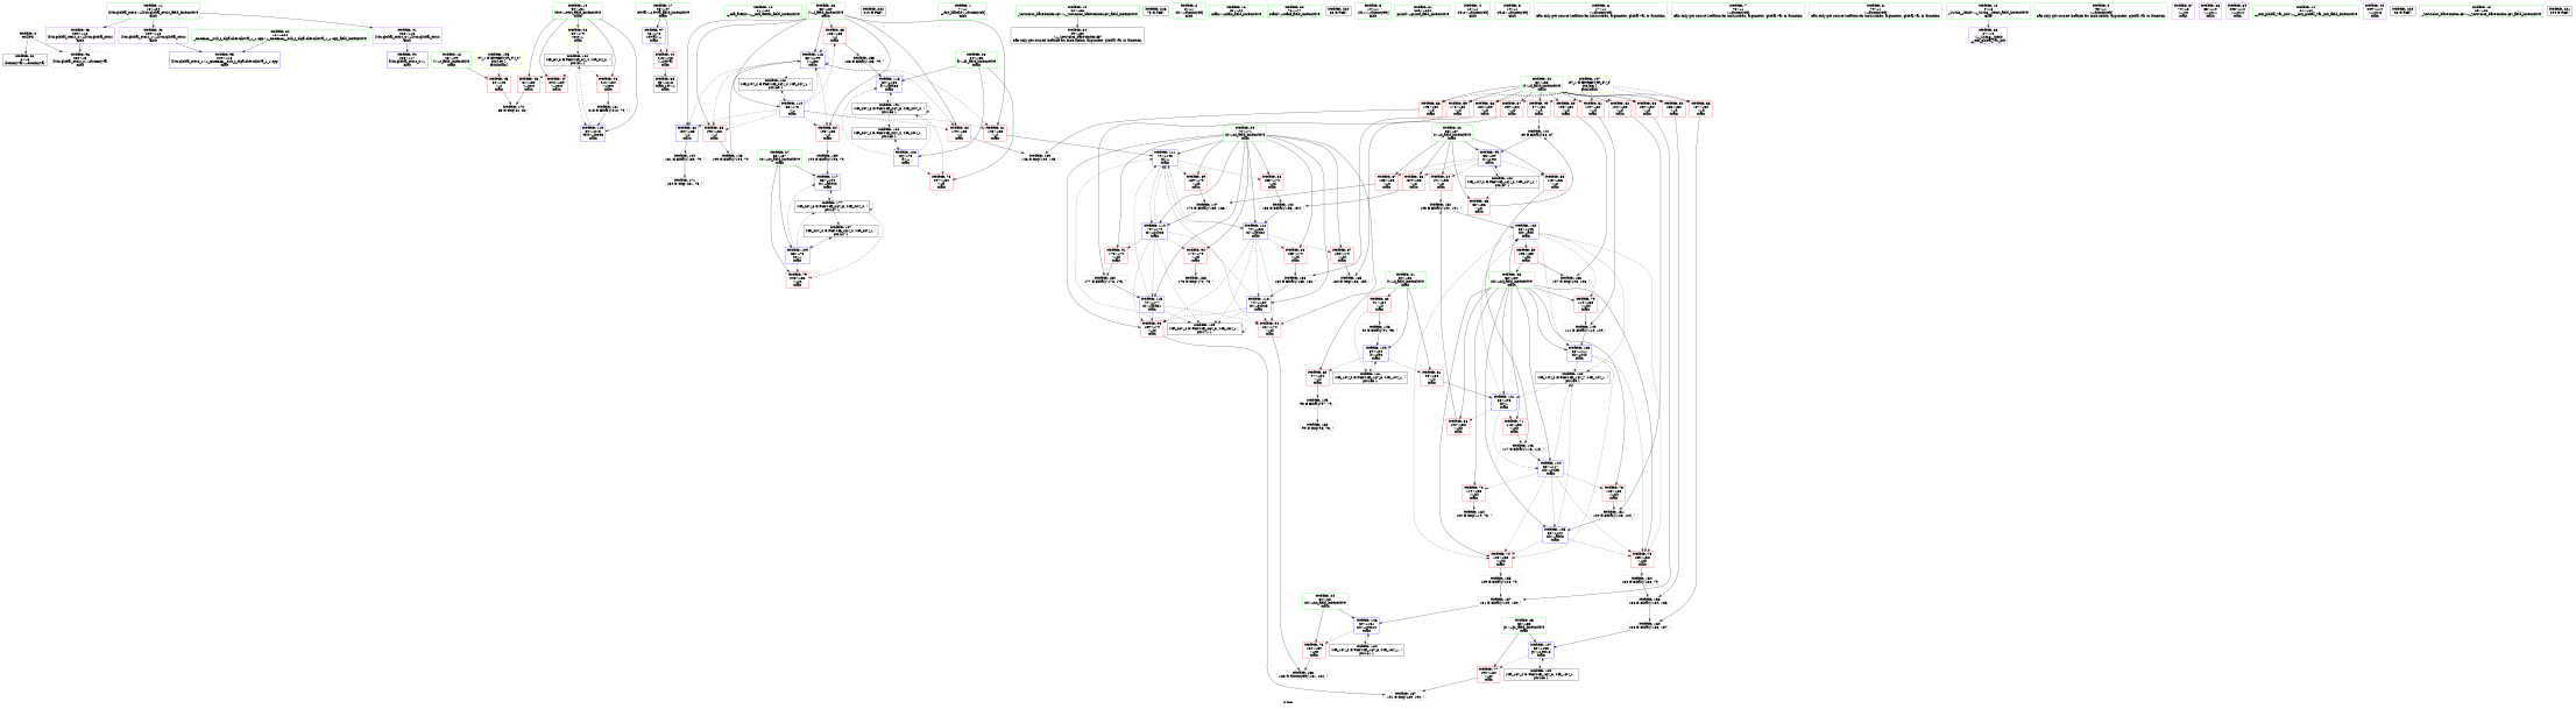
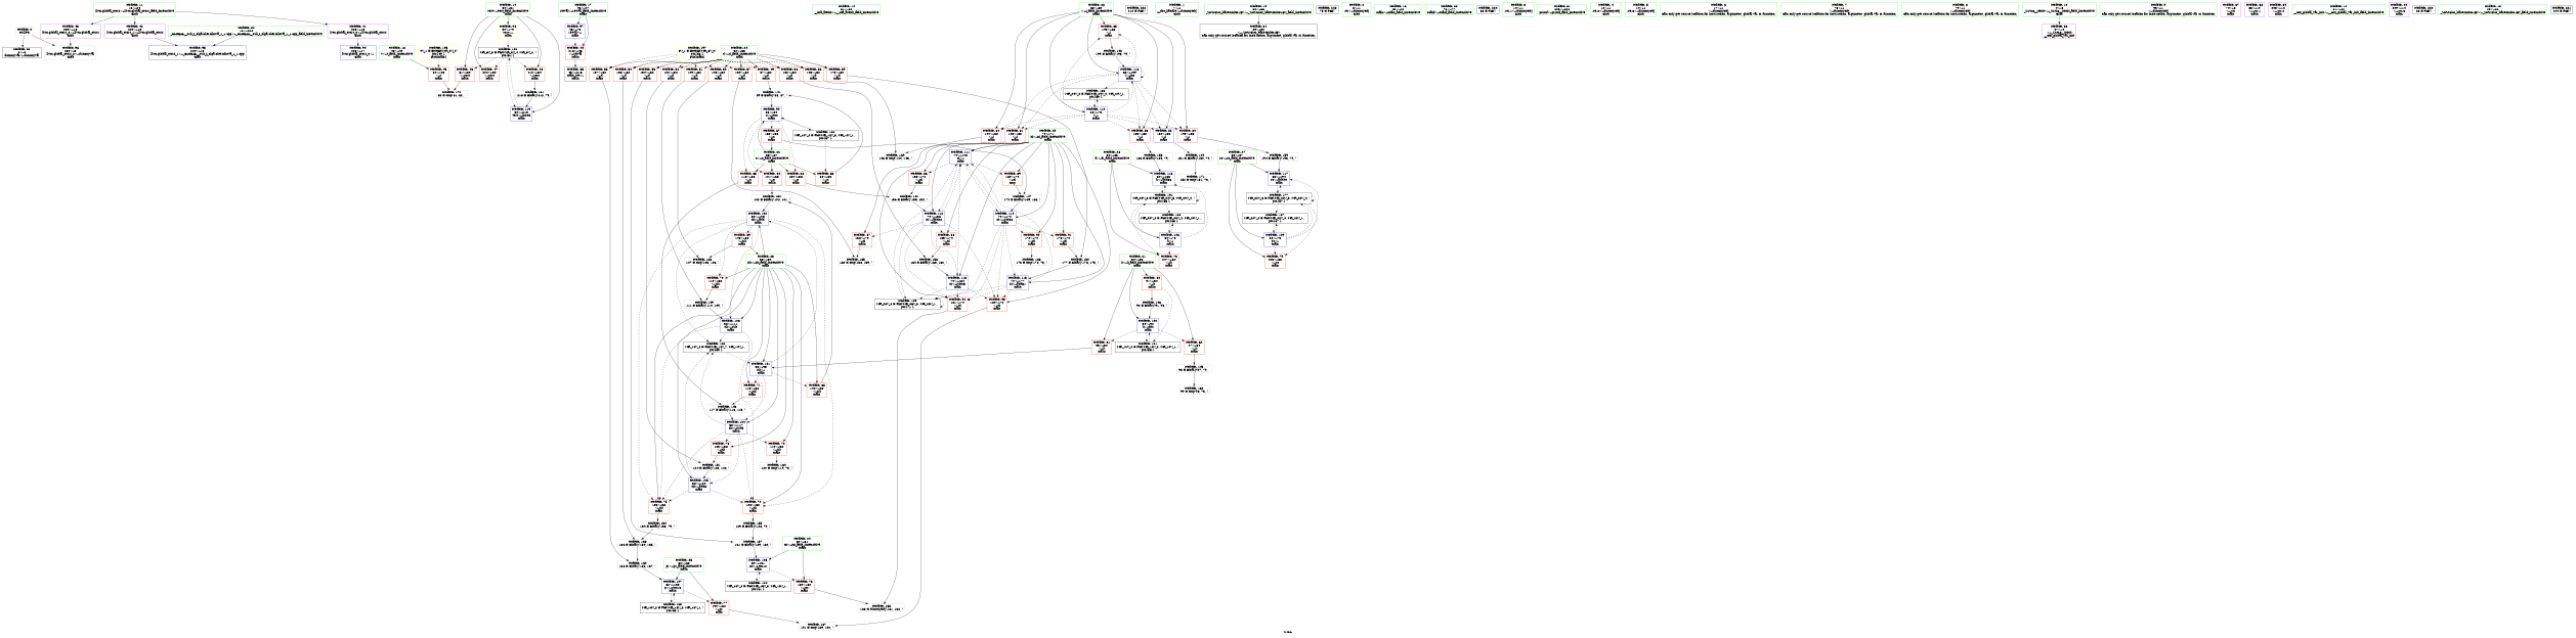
  digraph {
    label=SVFG
    node [color=red shape=record]
    edge [style=solid]
    n1 [color=grey label="{NodeID: 0\nNullPtr}"]
    n2 [color=black label="{NodeID: 33\n2\<--3\ndummyVal\<--dummyVal\n}"]
    n3 [color=blue label="{NodeID: 96\n230\<--3\nllvm.global_ctors_2\<--dummyVal\nGlob }" style=dotted]
    n4 [color=black label="{NodeID: 180\nMR_6V_3 = PHI(MR_6V_4, MR_6V_2, )\npts\{51 \}\n}"]
    n5 [label="{NodeID: 46\n81\<--50\n\<--test\nmain\n}"]
    n6 [label="{NodeID: 47\n202\<--50\n\<--test\nmain\n}"]
    n7 [label="{NodeID: 48\n212\<--50\n\<--test\nmain\n}"]
    n8 [color=blue label="{NodeID: 119\n50\<--213\ntest\<--inc45\nmain\n}"]
    n9 [color=grey label="{NodeID: 170\n83 = cmp(81, 82, )\n}"]
    n10 [color=grey label="{NodeID: 161\n213 = Binary(212, 79, )\n}"]
    n11 [color=blue label="{NodeID: 97\n46\<--73\nretval\<--\nmain\n}"]
    n12 [label="{NodeID: 44\n216\<--46\n\<--retval\nmain\n}"]
    n13 [color=black label="{NodeID: 35\n45\<--216\nmain_ret\<--\nmain\n}"]
    n14 [color=green label="{NodeID: 14\n31\<--32\n__cxa_atexit\<--__cxa_atexit_field_insensitive\n}"]
    n15 [color=blue label="{NodeID: 111\n70\<--148\nni\<--\nmain\n}"]
    n16 [label="{NodeID: 86\n155\<--70\n\<--ni\nmain\n}"]
-   n17 [label="{NodeID: 89\n169\<--70\n\<--ni\nmain\n}"]
+   n17 [label="{NodeID: 89\n169\<--70\n\<--ni\ncmp\n}"]
    n18 [color=blue label="{NodeID: 112\n70\<--156\nni\<--add22\nmain\n}"]
    n19 [color=blue label="{NodeID: 114\n70\<--170\nni\<--sub28\nmain\n}"]
    n20 [color=grey label="{NodeID: 142\n156 = Binary(155, 154, )\n}"]
    n21 [color=grey label="{NodeID: 147\n170 = Binary(169, 168, )\n}"]
    n22 [label="{NodeID: 87\n158\<--70\n\<--ni\nmain\n}"]
    n23 [label="{NodeID: 88\n163\<--70\n\<--ni\nmain\n}"]
    n24 [label="{NodeID: 92\n181\<--70\n\<--ni\nmain\n}"]
    n25 [label="{NodeID: 93\n189\<--70\n\<--ni\nmain\n}"]
    n26 [color=blue label="{NodeID: 113\n70\<--164\nni\<--sub25\nmain\n}"]
    n27 [color=black label="{NodeID: 189\nMR_26V_2 = PHI(MR_26V_3, MR_26V_1, )\npts\{71 \}\n}"]
    n28 [label="{NodeID: 90\n172\<--70\n\<--ni\nmain\n}"]
    n29 [label="{NodeID: 91\n176\<--70\n\<--ni\nmain\n}"]
    n30 [color=blue label="{NodeID: 115\n70\<--177\nni\<--add31\nmain\n}"]
    n31 [color=grey label="{NodeID: 165\n160 = cmp(158, 159, )\n}"]
    n32 [color=grey label="{NodeID: 156\n164 = Binary(163, 162, )\n}"]
    n33 [color=grey label="{NodeID: 166\n183 = dummyObj(181, 182, )\n}"]
    n34 [color=grey label="{NodeID: 167\n191 = cmp(189, 190, )\n}"]
    n35 [color=grey label="{NodeID: 163\n173 = cmp(172, 73, )\n}"]
    n36 [color=grey label="{NodeID: 150\n177 = Binary(176, 175, )\n}"]
    n37 [color=green label="{NodeID: 28\n68\<--69\ni\<--i_field_insensitive\nmain\n}"]
    n38 [label="{NodeID: 80\n144\<--68\n\<--i\nmain\n}"]
    n39 [label="{NodeID: 81\n148\<--68\n\<--i\nmain\n}"]
    n40 [color=blue label="{NodeID: 82\n150\<--68\n\<--i\nmain\n}"]
    n41 [label="{NodeID: 83\n185\<--68\n\<--i\nmain\n}"]
    n42 [label="{NodeID: 84\n193\<--68\n\<--i\nmain\n}"]
    n43 [label="{NodeID: 85\n198\<--68\n\<--i\nmain\n}"]
    n44 [color=blue label="{NodeID: 110\n68\<--73\ni\<--\nmain\n}"]
    n45 [color=blue label="{NodeID: 118\n68\<--199\ni\<--inc\nmain\n}"]
    n46 [color=grey label="{NodeID: 169\n146 = cmp(144, 145, )\n}"]
    n47 [color=grey label="{NodeID: 144\n151 = Binary(150, 79, )\n}"]
    n48 [color=grey label="{NodeID: 153\n186 = Binary(185, 79, )\n}"]
    n49 [color=grey label="{NodeID: 159\n194 = Binary(193, 79, )\n}"]
    n50 [color=grey label="{NodeID: 148\n199 = Binary(198, 79, )\n}"]
    n51 [color=black label="{NodeID: 188\nMR_24V_2 = PHI(MR_24V_4, MR_24V_1, )\npts\{69 \}\n}"]
    n52 [color=grey label="{NodeID: 171\n152 = cmp(151, 73, )\n}"]
    n53 [color=blue label="{NodeID: 116\n64\<--186\nfr\<--add36\nmain\n}"]
    n54 [color=blue label="{NodeID: 117\n66\<--194\nsc\<--add40\nmain\n}"]
    n55 [color=purple label="{NodeID: 42\n229\<--16\nllvm.global_ctors_1\<--llvm.global_ctors\nGlob }"]
    n56 [color=blue label="{NodeID: 95\n229\<--18\nllvm.global_ctors_1\<--_GLOBAL__sub_I_olga.chernikova_1_1.cpp\nGlob }"]
    n57 [color=black label="{NodeID: 222\n210 = PHI()\n}"]
    n58 [label="{NodeID: 56\n145\<--52\n\<--d\nmain\n}"]
    n59 [color=black label="{NodeID: 191\nMR_20V_6 = PHI(MR_20V_5, MR_20V_4, )\npts\{65 \}\n}"]
    n60 [color=black label="{NodeID: 186\nMR_20V_2 = PHI(MR_20V_4, MR_20V_1, )\npts\{65 \}\n}"]
    n61 [label="{NodeID: 78\n207\<--64\n\<--fr\nmain\n}"]
    n62 [label="{NodeID: 70\n110\<--58\n\<--nk\nmain\n}"]
    n63 [color=grey label="{NodeID: 149\n111 = Binary(110, 109, )\n}"]
    n64 [color=blue label="{NodeID: 103\n58\<--111\nnk\<--sub\nmain\n}"]
    n65 [color=black label="{NodeID: 183\nMR_14V_2 = PHI(MR_14V_7, MR_14V_1, )\npts\{59 \}\n}"]
    n66 [label="{NodeID: 74\n128\<--58\n\<--nk\nmain\n}"]
    n67 [label="{NodeID: 75\n133\<--58\n\<--nk\nmain\n}"]
    n68 [color=black label="{NodeID: 177\nMR_22V_6 = PHI(MR_22V_5, MR_22V_4, )\npts\{67 \}\n}"]
    n69 [color=green label="{NodeID: 1\n7\<--1\n__dso_handle\<--dummyObj\nGlob }"]
    n70 [color=black label="{NodeID: 181\nMR_10V_2 = PHI(MR_10V_3, MR_10V_1, )\npts\{55 \}\n}"]
    n71 [color=blue label="{NodeID: 100\n54\<--92\nk\<--dec\nmain\n}"]
    n72 [label="{NodeID: 60\n91\<--54\n\<--k\nmain\n}"]
    n73 [color=grey label="{NodeID: 146\n92 = Binary(91, 93, )\n}"]
    n74 [label="{NodeID: 61\n95\<--54\n\<--k\nmain\n}"]
    n75 [label="{NodeID: 62\n97\<--54\n\<--k\nmain\n}"]
    n76 [color=blue label="{NodeID: 101\n58\<--95\nnk\<--\nmain\n}"]
    n77 [color=grey label="{NodeID: 145\n98 = Binary(97, 79, )\n}"]
    n78 [color=yellow label="{NodeID: 98\n50\<--79\ntest\<--\nmain\n}"]
    n79 [color=green label="{NodeID: 15\n30\<--36\n_ZNSt8ios_base4InitD1Ev\<--_ZNSt8ios_base4InitD1Ev_field_insensitive\n}"]
    n80 [color=black label="{NodeID: 34\n29\<--30\n\<--_ZNSt8ios_base4InitD1Ev\nCan only get source location for instruction, argument, global var or function.}"]
    n81 [color=yellow label="{NodeID: 195\n4V_1 = ENCHI(MR_4V_0)\npts\{49 \}\nFun[main]}" style=double]
    n82 [label="{NodeID: 45\n82\<--48\n\<--t\nmain\n}"]
    n83 [color=green label="{NodeID: 29\n70\<--71\nni\<--ni_field_insensitive\nmain\n}"]
    n84 [color=purple label="{NodeID: 43\n230\<--16\nllvm.global_ctors_2\<--llvm.global_ctors\nGlob }"]
    n85 [color=black label="{NodeID: 223\n75 = PHI()\n}"]
    n86 [label="{NodeID: 57\n159\<--52\n\<--d\nmain\n}"]
    n87 [color=grey label="{NodeID: 154\n134 = Binary(133, 79, )\n}"]
    n88 [color=grey label="{NodeID: 158\n136 = Binary(134, 135, )\n}"]
    n89 [color=grey label="{NodeID: 160\n138 = Binary(136, 137, )\n}"]
    n90 [color=blue label="{NodeID: 107\n62\<--138\npr\<--rem15\nmain\n}"]
    n91 [label="{NodeID: 71\n116\<--58\n\<--nk\nmain\n}"]
    n92 [color=grey label="{NodeID: 143\n117 = Binary(116, 115, )\n}"]
    n93 [color=blue label="{NodeID: 104\n58\<--117\nnk\<--sub5\nmain\n}"]
    n94 [label="{NodeID: 72\n119\<--58\n\<--nk\nmain\n}"]
    n95 [label="{NodeID: 73\n123\<--58\n\<--nk\nmain\n}"]
    n96 [color=blue label="{NodeID: 105\n58\<--124\nnk\<--add8\nmain\n}"]
    n97 [color=grey label="{NodeID: 168\n107 = cmp(105, 106, )\n}"]
    n98 [color=green label="{NodeID: 2\n8\<--1\n.str\<--dummyObj\nGlob }"]
    n99 [color=black label="{NodeID: 182\nMR_12V_2 = PHI(MR_12V_3, MR_12V_1, )\npts\{57 \}\n}"]
    n100 [label="{NodeID: 63\n88\<--56\n\<--n\nmain\n}"]
    n101 [color=blue label="{NodeID: 99\n56\<--89\nn\<--rem\nmain\n}"]
    n102 [color=grey label="{NodeID: 141\n89 = Binary(88, 87, )\n}"]
    n103 [label="{NodeID: 64\n101\<--56\n\<--n\nmain\n}"]
    n104 [label="{NodeID: 65\n115\<--56\n\<--n\nmain\n}"]
    n105 [label="{NodeID: 66\n154\<--56\n\<--n\nmain\n}"]
    n106 [label="{NodeID: 67\n168\<--56\n\<--n\nmain\n}"]
    n107 [color=grey label="{NodeID: 152\n103 = Binary(102, 101, )\n}"]
    n108 [color=blue label="{NodeID: 102\n58\<--103\nnk\<--add\nmain\n}"]
    n109 [color=green label="{NodeID: 16\n43\<--44\nmain\<--main_field_insensitive\n}"]
    n110 [color=green label="{NodeID: 30\n76\<--77\nscanf\<--scanf_field_insensitive\n}"]
    n111 [color=black label="{NodeID: 224\n86 = PHI()\n}"]
    n112 [label="{NodeID: 58\n162\<--52\n\<--d\nmain\n}"]
    n113 [color=grey label="{NodeID: 155\n129 = Binary(128, 79, )\n}"]
    n114 [color=grey label="{NodeID: 157\n131 = Binary(129, 130, )\n}"]
    n115 [color=blue label="{NodeID: 106\n60\<--131\nnx\<--rem12\nmain\n}"]
    n116 [color=black label="{NodeID: 184\nMR_16V_2 = PHI(MR_16V_3, MR_16V_1, )\npts\{61 \}\n}"]
    n117 [label="{NodeID: 76\n182\<--60\n\<--nx\nmain\n}"]
    n118 [color=grey label="{NodeID: 164\n120 = cmp(119, 73, )\n}"]
    n119 [color=green label="{NodeID: 3\n10\<--1\n.str.1\<--dummyObj\nGlob }"]
    n120 [label="{NodeID: 68\n102\<--58\n\<--nk\nmain\n}"]
    n121 [label="{NodeID: 69\n105\<--58\n\<--nk\nmain\n}"]
    n122 [color=grey label="{NodeID: 162\n99 = cmp(98, 73, )\n}"]
    n123 [color=green label="{NodeID: 17\n46\<--47\nretval\<--retval_field_insensitive\nmain\n}"]
    n124 [color=yellow label="{NodeID: 197\n8V_1 = ENCHI(MR_8V_0)\npts\{53 \}\nFun[main]}" style=double]
    n125 [label="{NodeID: 49\n87\<--52\n\<--d\nmain\n}"]
    n126 [label="{NodeID: 50\n106\<--52\n\<--d\nmain\n}"]
    n127 [label="{NodeID: 51\n109\<--52\n\<--d\nmain\n}"]
    n128 [label="{NodeID: 52\n122\<--52\n\<--d\nmain\n}"]
    n129 [label="{NodeID: 53\n130\<--52\n\<--d\nmain\n}"]
    n130 [label="{NodeID: 54\n135\<--52\n\<--d\nmain\n}"]
    n131 [label="{NodeID: 55\n137\<--52\n\<--d\nmain\n}"]
    n132 [label="{NodeID: 59\n175\<--52\n\<--d\nmain\n}"]
    n133 [color=grey label="{NodeID: 151\n124 = Binary(123, 122, )\n}"]
    n134 [color=green label="{NodeID: 31\n205\<--206\nprintf\<--printf_field_insensitive\n}"]
    n135 [color=green label="{NodeID: 4\n12\<--1\n.str.2\<--dummyObj\nGlob }"]
    n136 [color=green label="{NodeID: 23\n58\<--59\nnk\<--nk_field_insensitive\nmain\n}"]
    n137 [color=green label="{NodeID: 18\n48\<--49\nt\<--t_field_insensitive\nmain\n}"]
    n138 [color=green label="{NodeID: 32\n18\<--224\n_GLOBAL__sub_I_olga.chernikova_1_1.cpp\<--_GLOBAL__sub_I_olga.chernikova_1_1.cpp_field_insensitive\n}"]
    n139 [color=green label="{NodeID: 5\n14\<--1\n.str.3\<--dummyObj\nGlob }"]
    n140 [color=black label="{NodeID: 185\nMR_18V_2 = PHI(MR_18V_3, MR_18V_1, )\npts\{63 \}\n}"]
    n141 [label="{NodeID: 77\n190\<--62\n\<--pr\nmain\n}"]
    n142 [color=green label="{NodeID: 19\n50\<--51\ntest\<--test_field_insensitive\nmain\n}"]
    n143 [color=blue label="{NodeID: 108\n64\<--73\nfr\<--\nmain\n}"]
    n144 [color=green label="{NodeID: 6\n17\<--1\n\<--dummyObj\nCan only get source location for instruction, argument, global var or function.}"]
    n145 [color=green label="{NodeID: 20\n52\<--53\nd\<--d_field_insensitive\nmain\n}"]
    n146 [color=black label="{NodeID: 187\nMR_22V_2 = PHI(MR_22V_4, MR_22V_1, )\npts\{67 \}\n}"]
    n147 [label="{NodeID: 79\n208\<--66\n\<--sc\nmain\n}"]
    n148 [color=blue label="{NodeID: 109\n66\<--73\nsc\<--\nmain\n}"]
    n149 [color=green label="{NodeID: 7\n73\<--1\n\<--dummyObj\nCan only get source location for instruction, argument, global var or function.}"]
    n150 [color=green label="{NodeID: 21\n54\<--55\nk\<--k_field_insensitive\nmain\n}"]
    n151 [color=green label="{NodeID: 8\n79\<--1\n\<--dummyObj\nCan only get source location for instruction, argument, global var or function.}"]
    n152 [color=green label="{NodeID: 22\n56\<--57\nn\<--n_field_insensitive\nmain\n}"]
    n153 [color=purple label="{NodeID: 36\n27\<--4\n\<--_ZStL8__ioinit\n__cxx_global_var_init\n}"]
    n154 [color=green label="{NodeID: 9\n93\<--1\n\<--dummyObj\nCan only get source location for instruction, argument, global var or function.}"]
    n155 [color=purple label="{NodeID: 37\n74\<--8\n\<--.str\nmain\n}"]
    n156 [color=green label="{NodeID: 10\n4\<--6\n_ZStL8__ioinit\<--_ZStL8__ioinit_field_insensitive\nGlob }"]
    n157 [color=green label="{NodeID: 24\n60\<--61\nnx\<--nx_field_insensitive\nmain\n}"]
    n158 [color=purple label="{NodeID: 38\n85\<--10\n\<--.str.1\nmain\n}"]
    n159 [color=blue label="{NodeID: 94\n228\<--17\nllvm.global_ctors_0\<--\nGlob }"]
    n160 [color=green label="{NodeID: 11\n16\<--20\nllvm.global_ctors\<--llvm.global_ctors_field_insensitive\nGlob }"]
    n161 [color=purple label="{NodeID: 41\n228\<--16\nllvm.global_ctors_0\<--llvm.global_ctors\nGlob }"]
    n162 [color=green label="{NodeID: 25\n62\<--63\npr\<--pr_field_insensitive\nmain\n}"]
    n163 [color=purple label="{NodeID: 39\n203\<--12\n\<--.str.2\nmain\n}"]
    n164 [color=green label="{NodeID: 12\n21\<--22\n__cxx_global_var_init\<--__cxx_global_var_init_field_insensitive\n}"]
    n165 [color=green label="{NodeID: 26\n64\<--65\nfr\<--fr_field_insensitive\nmain\n}"]
    n166 [color=purple label="{NodeID: 40\n209\<--14\n\<--.str.3\nmain\n}"]
    n167 [color=black label="{NodeID: 220\n28 = PHI()\n}"]
    n168 [color=green label="{NodeID: 13\n25\<--26\n_ZNSt8ios_base4InitC1Ev\<--_ZNSt8ios_base4InitC1Ev_field_insensitive\n}"]
    n169 [color=green label="{NodeID: 27\n66\<--67\nsc\<--sc_field_insensitive\nmain\n}"]
    n170 [color=black label="{NodeID: 221\n204 = PHI()\n}"]
    n1 -> n2
    n1 -> n3
    n4 -> n5 [style=dashed]
    n4 -> n6 [style=dashed]
    n4 -> n7 [style=dashed]
    n4 -> n8 [style=dashed]
    n5 -> n9
    n7 -> n10
    n8 -> n4 [style=dashed]
    n10 -> n8
    n11 -> n12 [style=dashed]
    n12 -> n13
    n15 -> n16 [style=dashed]
    n15 -> n17 [style=dashed]
    n15 -> n18 [style=dashed]
    n15 -> n19 [style=dashed]
    n16 -> n20
    n17 -> n21
    n18 -> n15 [style=dashed]
    n18 -> n22 [style=dashed]
    n18 -> n23 [style=dashed]
    n18 -> n24 [style=dashed]
    n18 -> n25 [style=dashed]
    n18 -> n26 [style=dashed]
    n18 -> n27 [style=dashed]
    n19 -> n15 [style=dashed]
    n19 -> n24 [style=dashed]
    n19 -> n25 [style=dashed]
    n19 -> n27 [style=dashed]
    n19 -> n28 [style=dashed]
    n19 -> n29 [style=dashed]
    n19 -> n30 [style=dashed]
    n20 -> n18
    n21 -> n19
    n22 -> n31
    n23 -> n32
    n24 -> n33
    n25 -> n34
    n26 -> n15 [style=dashed]
    n26 -> n24 [style=dashed]
    n26 -> n25 [style=dashed]
    n26 -> n27 [style=dashed]
    n27 -> n15 [style=dashed]
    n27 -> n27 [style=dashed]
    n28 -> n35
    n29 -> n36
    n30 -> n15 [style=dashed]
    n30 -> n24 [style=dashed]
    n30 -> n25 [style=dashed]
    n30 -> n27 [style=dashed]
    n32 -> n26
    n36 -> n30
    n37 -> n38
    n37 -> n39
    n37 -> n40
    n37 -> n41
    n37 -> n42
    n37 -> n43
    n37 -> n44
    n37 -> n45
    n38 -> n46
    n39 -> n15
    n40 -> n47
    n41 -> n48
    n42 -> n49
    n43 -> n50
    n44 -> n38 [style=dashed]
    n44 -> n39 [style=dashed]
    n44 -> n40 [style=dashed]
    n44 -> n41 [style=dashed]
    n44 -> n42 [style=dashed]
    n44 -> n43 [style=dashed]
    n44 -> n45 [style=dashed]
    n44 -> n51 [style=dashed]
    n45 -> n38 [style=dashed]
    n45 -> n39 [style=dashed]
    n45 -> n40 [style=dashed]
-   n41 -> n45 [style=dashed]
+   n45 -> n41 [style=dashed]
    n45 -> n42 [style=dashed]
    n45 -> n43 [style=dashed]
    n45 -> n45 [style=dashed]
    n45 -> n51 [style=dashed]
    n47 -> n52
    n48 -> n53
    n49 -> n54
    n50 -> n45
    n51 -> n44 [style=dashed]
    n53 -> n59 [style=dashed]
    n54 -> n68 [style=dashed]
    n55 -> n56
    n58 -> n46
    n59 -> n53 [style=dashed]
    n59 -> n59 [style=dashed]
    n59 -> n60 [style=dashed]
    n59 -> n61 [style=dashed]
    n60 -> n143 [style=dashed]
    n62 -> n63
    n63 -> n64
    n64 -> n65 [style=dashed]
    n64 -> n66 [style=dashed]
    n64 -> n67 [style=dashed]
    n65 -> n76 [style=dashed]
    n66 -> n113
    n67 -> n87
    n68 -> n54 [style=dashed]
    n68 -> n68 [style=dashed]
    n68 -> n146 [style=dashed]
    n68 -> n147 [style=dashed]
    n70 -> n71 [style=dashed]
    n71 -> n70 [style=dashed]
    n71 -> n74 [style=dashed]
    n71 -> n75 [style=dashed]
    n72 -> n70 [style=dashed]
    n72 -> n73
    n73 -> n71
    n74 -> n76
    n75 -> n77
    n76 -> n91 [style=dashed]
    n76 -> n93 [style=dashed]
    n76 -> n108 [style=dashed]
    n76 -> n120 [style=dashed]
    n77 -> n122
    n78 -> n4 [style=dashed]
    n79 -> n80
    n81 -> n82 [style=dashed]
    n82 -> n9
    n83 -> n15
    n83 -> n16
    n83 -> n17
    n83 -> n18
    n83 -> n19
    n83 -> n22
    n83 -> n23
    n83 -> n24
    n83 -> n25
    n83 -> n26
    n83 -> n28
    n83 -> n29
    n83 -> n30
    n84 -> n3
    n86 -> n31
    n87 -> n88
    n88 -> n89
    n89 -> n90
    n90 -> n140 [style=dashed]
    n90 -> n141 [style=dashed]
    n91 -> n92
    n92 -> n93
    n93 -> n65 [style=dashed]
    n93 -> n66 [style=dashed]
    n93 -> n67 [style=dashed]
    n93 -> n94 [style=dashed]
    n93 -> n95 [style=dashed]
    n93 -> n96 [style=dashed]
    n94 -> n118
    n95 -> n133
    n96 -> n65 [style=dashed]
    n96 -> n66 [style=dashed]
    n96 -> n67 [style=dashed]
    n99 -> n100 [style=dashed]
    n99 -> n101 [style=dashed]
    n100 -> n102
    n101 -> n99 [style=dashed]
    n101 -> n103 [style=dashed]
    n101 -> n104 [style=dashed]
    n101 -> n105 [style=dashed]
    n101 -> n106 [style=dashed]
    n102 -> n101
    n103 -> n107
    n104 -> n92
    n105 -> n20
    n106 -> n21
    n107 -> n108
    n108 -> n62 [style=dashed]
    n108 -> n64 [style=dashed]
    n108 -> n65 [style=dashed]
    n108 -> n66 [style=dashed]
    n108 -> n67 [style=dashed]
    n108 -> n121 [style=dashed]
    n112 -> n32
    n113 -> n114
    n114 -> n115
    n115 -> n116 [style=dashed]
    n115 -> n117 [style=dashed]
    n116 -> n115 [style=dashed]
    n117 -> n33
    n120 -> n107
    n121 -> n97
    n121 -> n136
    n123 -> n11
    n123 -> n12
    n124 -> n58 [style=dashed]
    n124 -> n86 [style=dashed]
    n124 -> n112 [style=dashed]
    n124 -> n125 [style=dashed]
    n124 -> n126 [style=dashed]
    n124 -> n127 [style=dashed]
    n124 -> n128 [style=dashed]
    n124 -> n129 [style=dashed]
    n124 -> n130 [style=dashed]
    n124 -> n131 [style=dashed]
    n124 -> n132 [style=dashed]
    n125 -> n102
    n126 -> n97
    n127 -> n63
    n128 -> n133
    n129 -> n114
    n130 -> n88
    n131 -> n89
    n132 -> n36
    n133 -> n96
    n136 -> n62
    n136 -> n64
    n136 -> n66
    n136 -> n67
    n136 -> n76
    n136 -> n91
    n136 -> n93
    n136 -> n94
    n136 -> n95
    n136 -> n96
    n136 -> n108
    n136 -> n120
    n137 -> n82
    n138 -> n56
    n140 -> n90 [style=dashed]
    n141 -> n34
    n142 -> n5
    n142 -> n6
    n142 -> n7
    n142 -> n8
    n142 -> n78
    n143 -> n53 [style=dashed]
    n143 -> n59 [style=dashed]
    n143 -> n60 [style=dashed]
    n143 -> n61 [style=dashed]
    n145 -> n58
    n145 -> n86
    n145 -> n112
    n145 -> n125
    n145 -> n126
    n145 -> n127
    n145 -> n128
    n145 -> n129
    n145 -> n130
    n145 -> n131
    n145 -> n132
    n146 -> n148 [style=dashed]
    n148 -> n54 [style=dashed]
    n148 -> n68 [style=dashed]
    n148 -> n146 [style=dashed]
    n148 -> n147 [style=dashed]
    n150 -> n71
    n150 -> n72
    n150 -> n74
    n150 -> n75
    n152 -> n100
    n152 -> n101
    n152 -> n103
    n152 -> n104
    n152 -> n105
-   n152 -> n106
+   n106 -> n152
    n156 -> n153
    n157 -> n115
    n157 -> n117
    n160 -> n55
    n160 -> n84
    n160 -> n161
    n161 -> n159
    n162 -> n90
    n162 -> n141
    n165 -> n53
    n165 -> n61
    n165 -> n143
    n169 -> n54
    n169 -> n147
    n169 -> n148
  }
